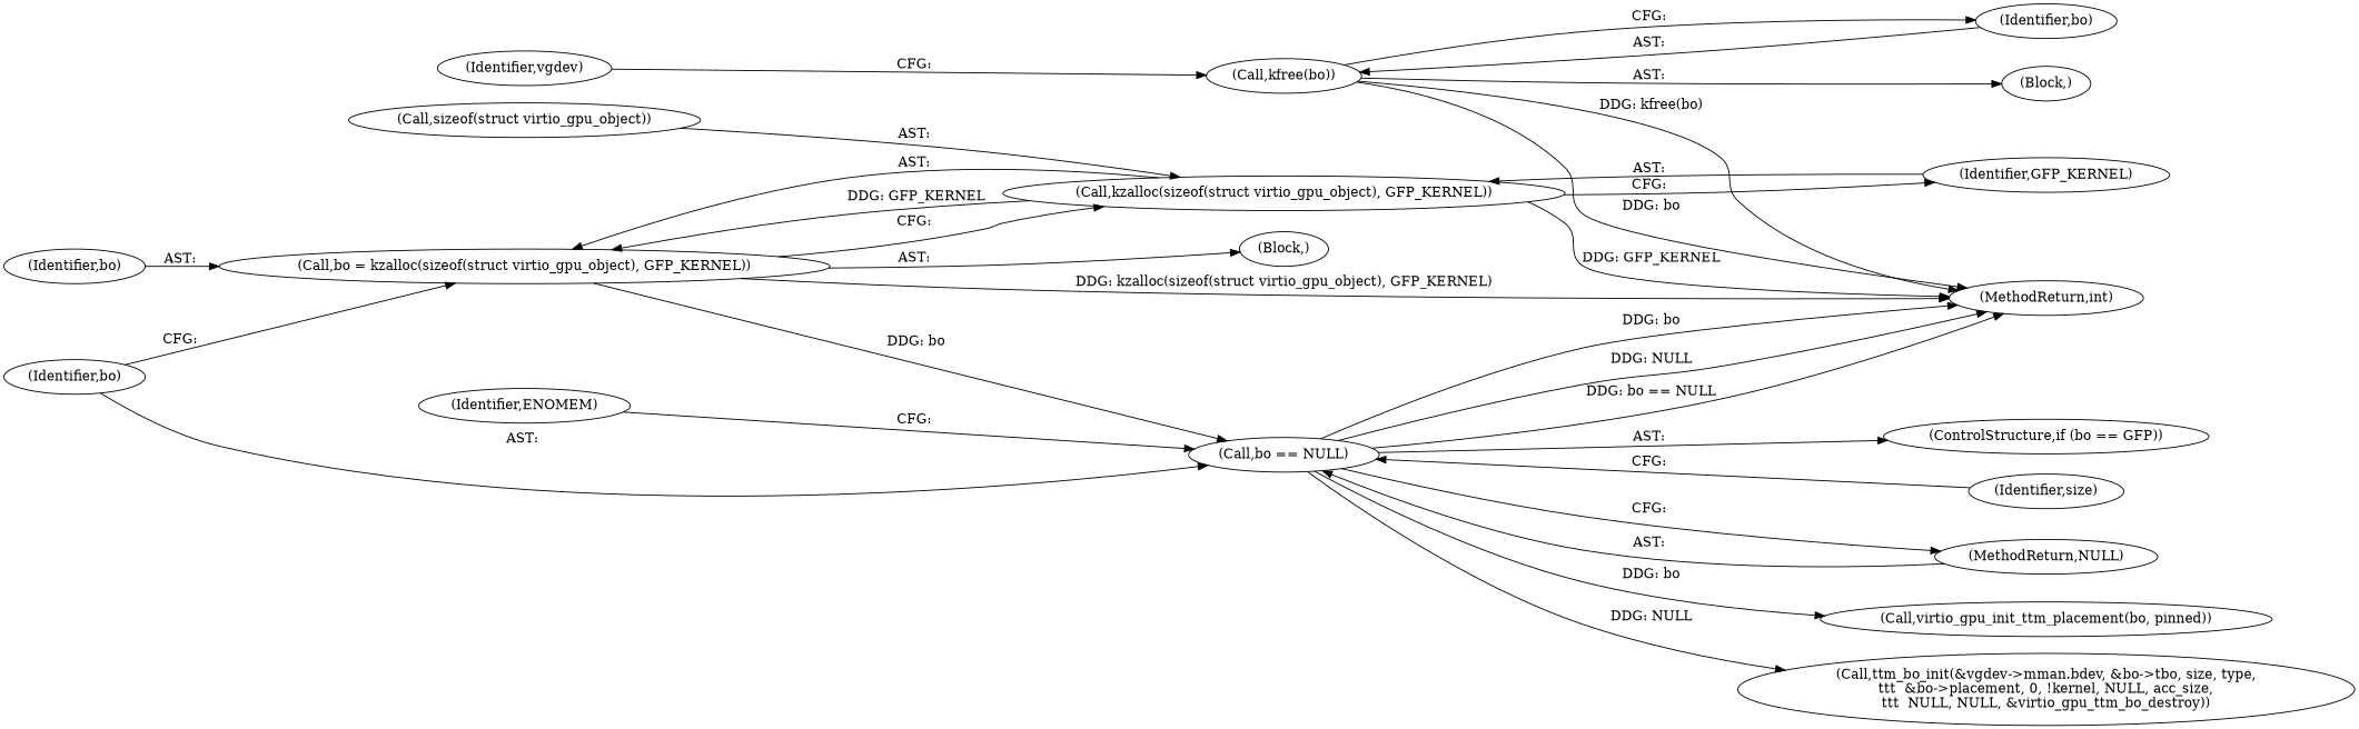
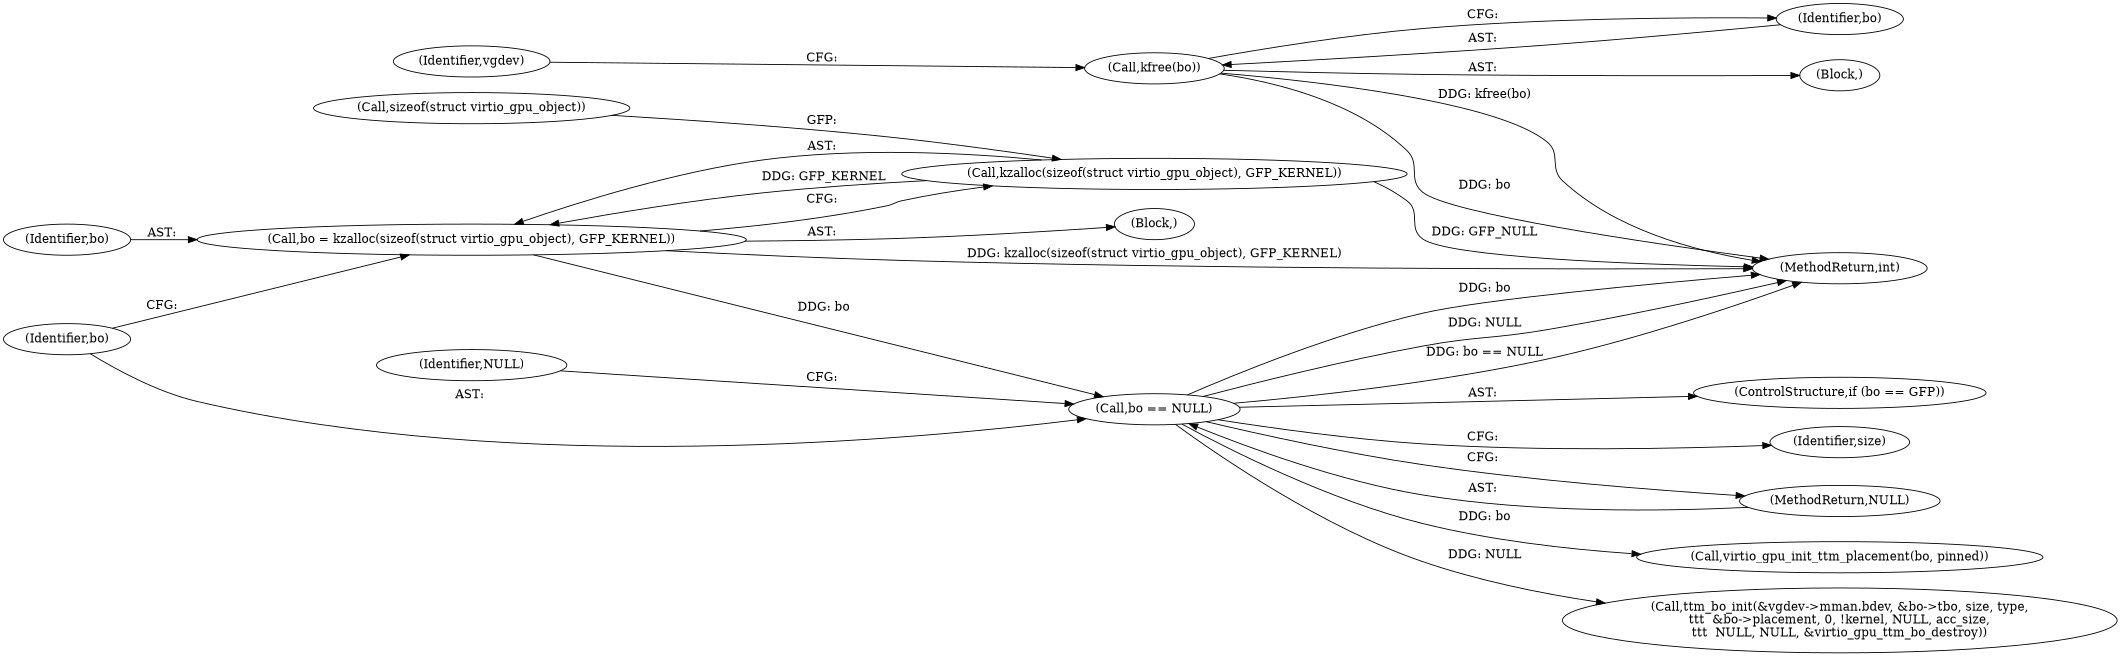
  digraph {
    rankdir=LR
    n1 [label="(Call,kfree(bo))"]
    n2 [label="(MethodReturn,int)"]
    n3 [label="(Identifier,bo)"]
    n4 [label="(Block,)"]
    n5 [label="(Call,bo == NULL)"]
    n6 [label="(Call,virtio_gpu_init_ttm_placement(bo, pinned))"]
    n7 [label="(ControlStructure,if (bo == GFP))"]
    n8 [label="(MethodReturn,NULL)"]
    n9 [label="(Call,ttm_bo_init(&vgdev->mman.bdev, &bo->tbo, size, type,\n\t\t\t  &bo->placement, 0, !kernel, NULL, acc_size,\n\t\t\t  NULL, NULL, &virtio_gpu_ttm_bo_destroy))"]
    n10 [label="(Call,bo = kzalloc(sizeof(struct virtio_gpu_object), GFP_KERNEL))"]
    n11 [label="(Call,kzalloc(sizeof(struct virtio_gpu_object), GFP_KERNEL))"]
    n12 [label="(Block,)"]
-   n13 [label="(Identifier,GFP_KERNEL)"]
    n14 [label="(Identifier,bo)"]
    n15 [label="(Identifier,vgdev)"]
-   n16 [label="(Identifier,ENOMEM)"]
+   n16 [label="(Identifier,NULL)"]
    n17 [label="(Identifier,bo)"]
    n18 [label="(Identifier,size)"]
    n19 [label="(Call,sizeof(struct virtio_gpu_object))"]
    n1 -> n2 [label="DDG: bo"]
    n1 -> n2 [label="DDG: kfree(bo)"]
    n1 -> n3 [label="CFG: "]
    n1 -> n4 [label="AST: "]
    n3 -> n1 [label="AST: "]
    n5 -> n2 [label="DDG: bo == NULL"]
    n5 -> n2 [label="DDG: bo"]
    n5 -> n2 [label="DDG: NULL"]
    n5 -> n6 [label="DDG: bo"]
    n5 -> n7 [label="AST: "]
    n5 -> n8 [label="CFG: "]
    n5 -> n9 [label="DDG: NULL"]
    n8 -> n5 [label="AST: "]
    n10 -> n2 [label="DDG: kzalloc(sizeof(struct virtio_gpu_object), GFP_KERNEL)"]
    n10 -> n5 [label="DDG: bo"]
    n10 -> n11 [label="CFG: "]
    n10 -> n12 [label="AST: "]
-   n11 -> n2 [label="DDG: GFP_KERNEL"]
+   n11 -> n2 [label="DDG: GFP_NULL"]
    n11 -> n10 [label="AST: "]
    n11 -> n10 [label="DDG: GFP_KERNEL"]
-   n11 -> n13 [label="CFG: "]
-   n13 -> n11 [label="AST: "]
    n14 -> n5 [label="AST: "]
    n14 -> n10 [label="CFG: "]
    n15 -> n1 [label="CFG: "]
    n16 -> n5 [label="CFG: "]
    n17 -> n10 [label="AST: "]
-   n18 -> n5 [label="CFG: "]
-   n19 -> n11 [label="AST: "]
+   n5 -> n18 [label="CFG: "]
+   n19 -> n11 [label="GFP: "]
  }
